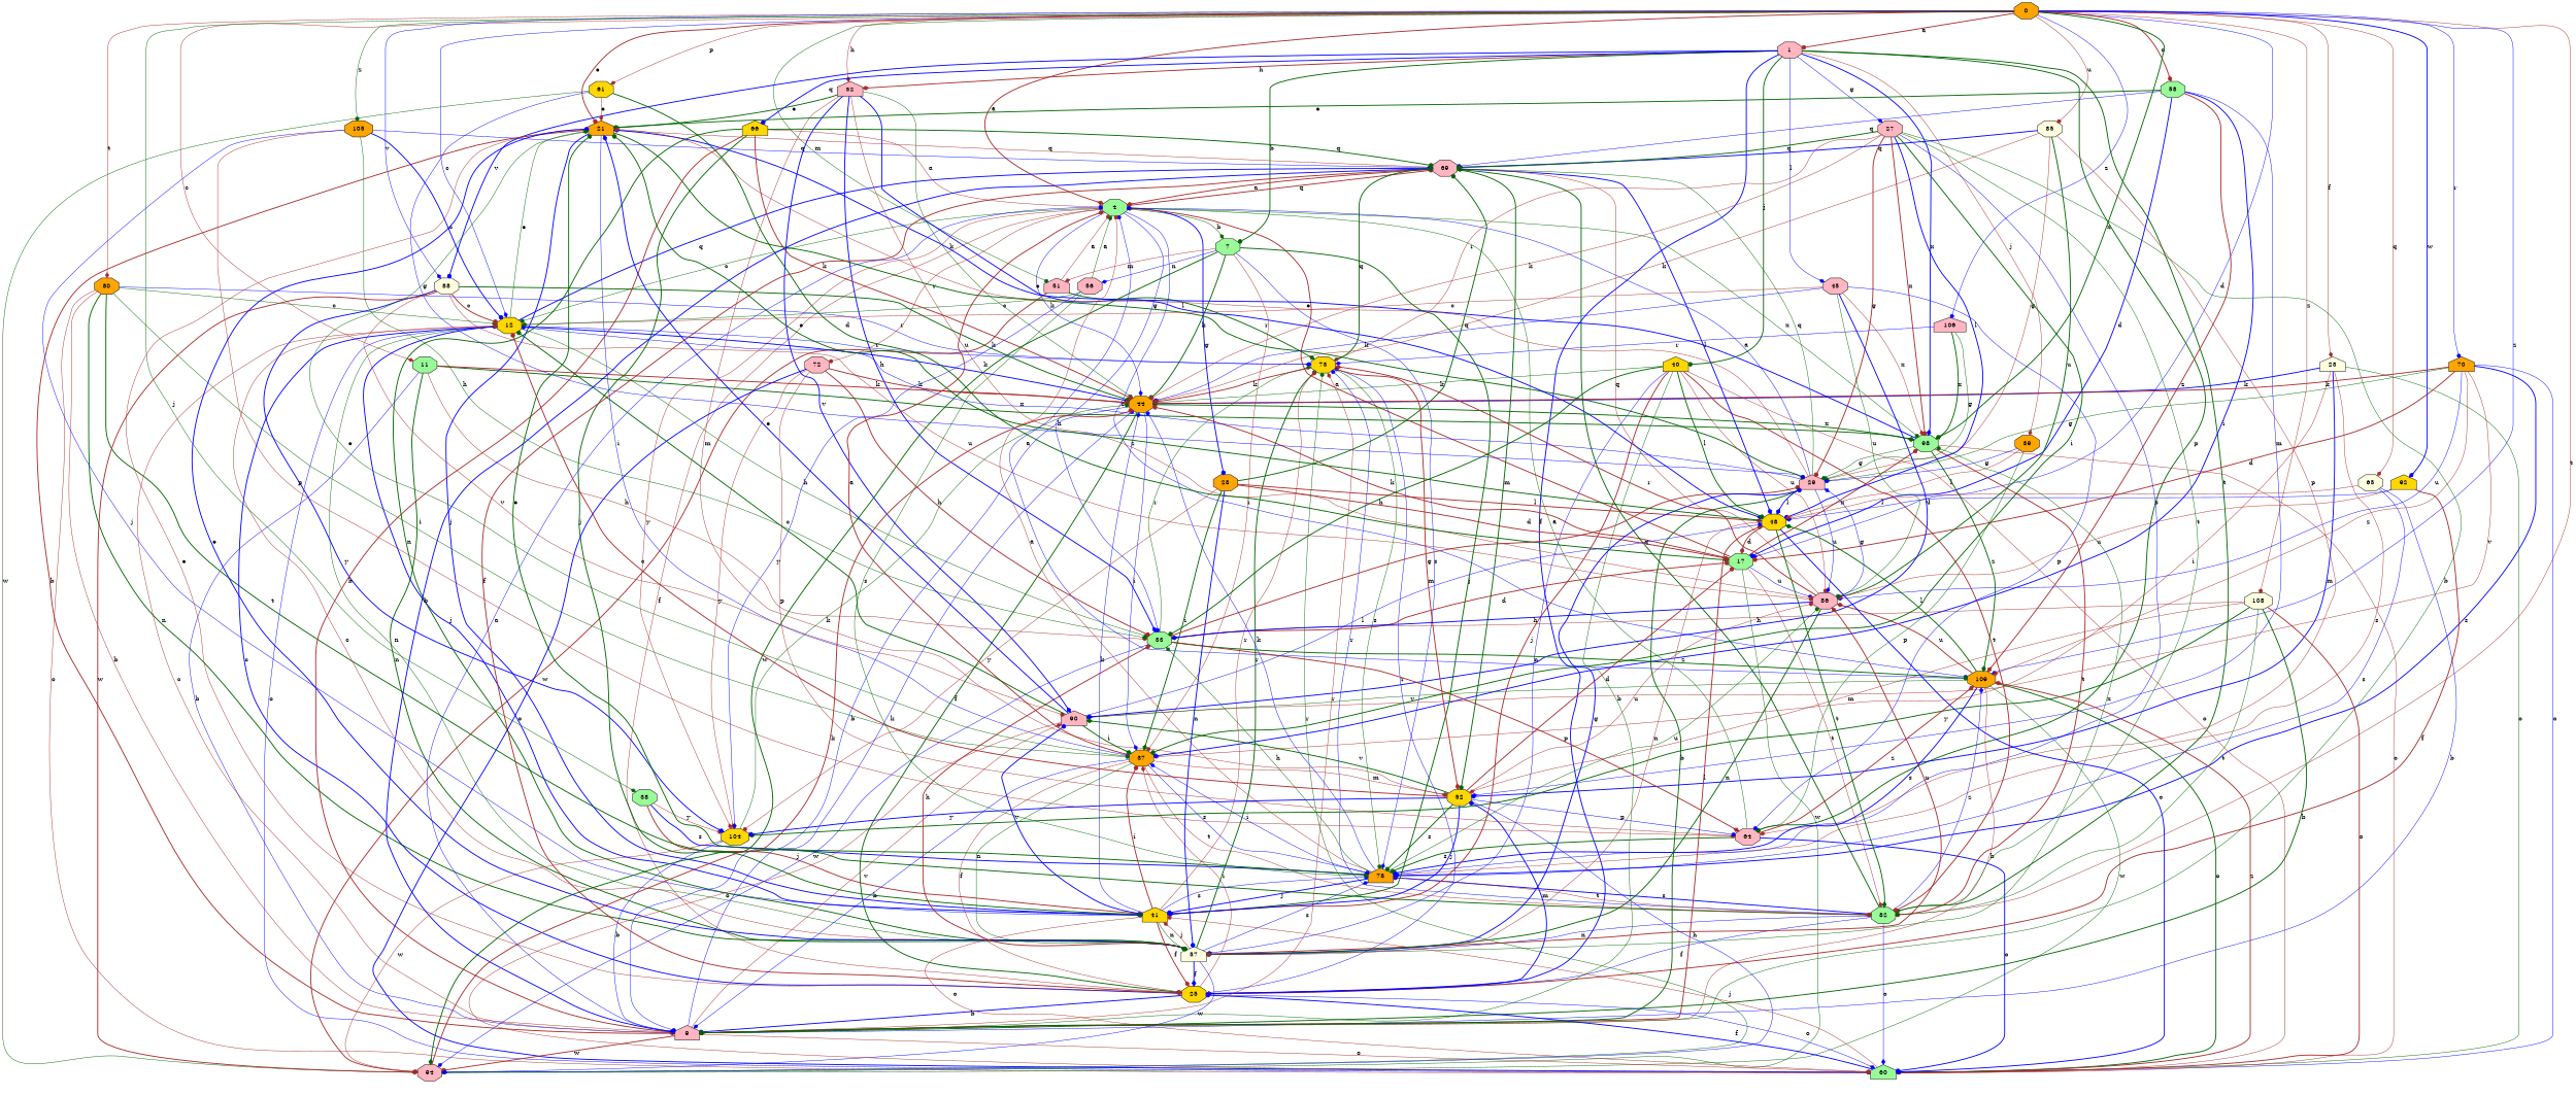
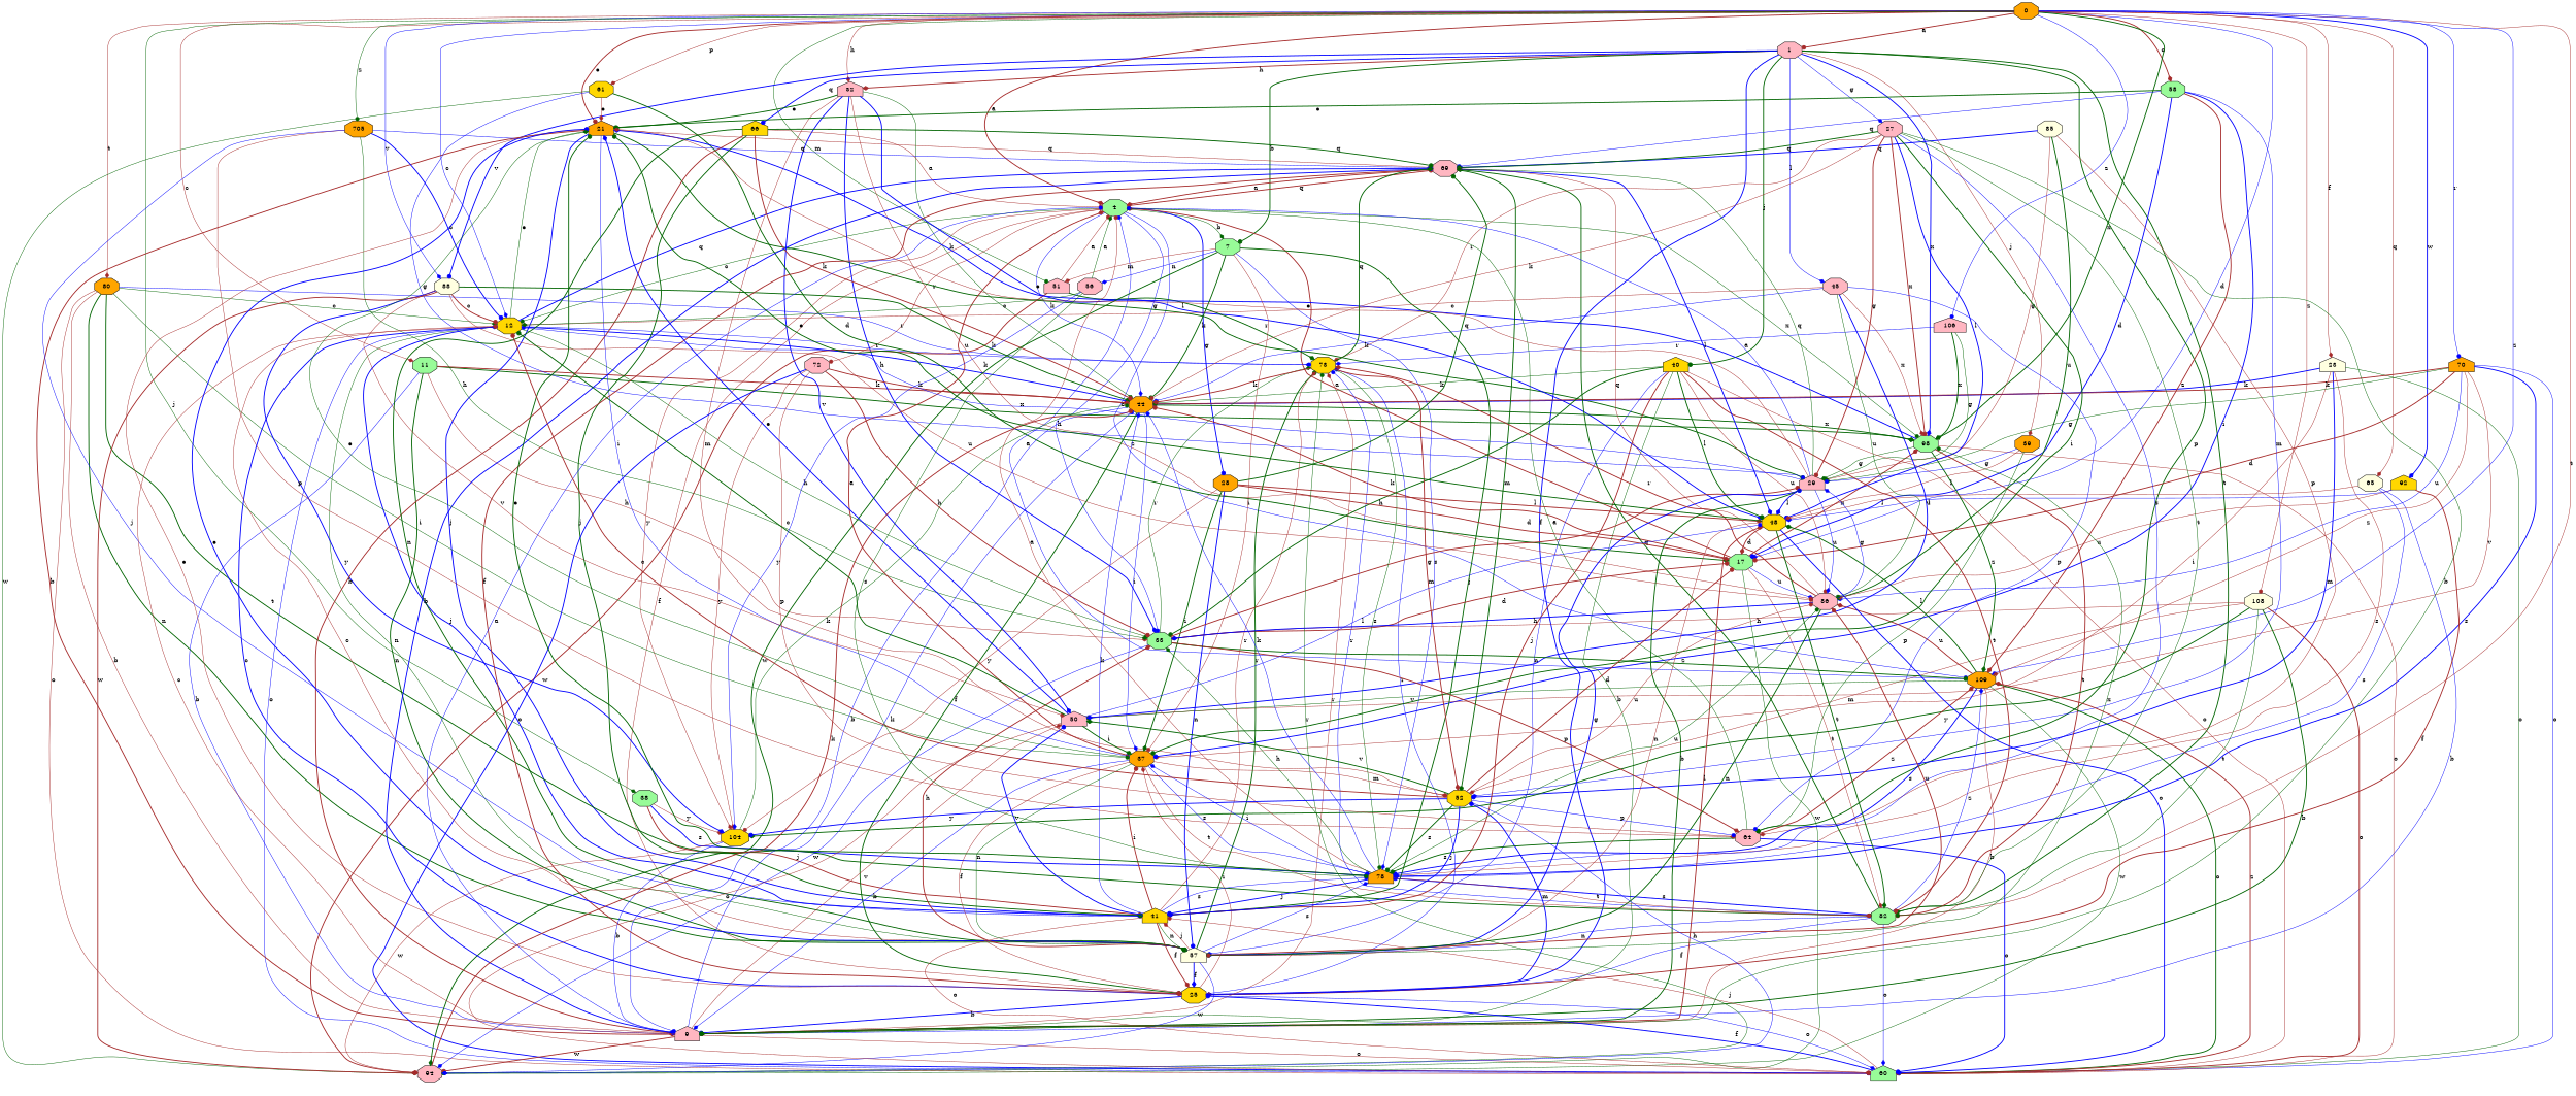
  strict digraph {
    node [fillcolor=lightpink shape=octagon style=filled]
    edge [arrowhead=diamond color=brown style=solid]
    0 [fillcolor=orange]
    1
    4 [fillcolor=palegreen]
    11 [fillcolor=palegreen]
    12 [fillcolor=gold]
    17 [fillcolor=palegreen]
    21 [fillcolor=orange shape=house]
    23 [fillcolor=lightyellow shape=house]
    32 [shape=house]
    38 [fillcolor=palegreen]
    51 [shape=house]
    58 [fillcolor=palegreen]
    61 [fillcolor=gold]
    65 [fillcolor=lightyellow]
    70 [fillcolor=orange shape=house]
    80 [fillcolor=orange]
    82 [fillcolor=palegreen]
    85 [fillcolor=lightyellow]
    88 [fillcolor=lightyellow]
    92 [fillcolor=gold shape=house]
    98 [fillcolor=palegreen]
-   105 [fillcolor=orange]
+   105 [fillcolor=orange label=705]
    106 [shape=house]
    108 [fillcolor=lightyellow]
    109 [fillcolor=orange]
    7 [fillcolor=palegreen]
    25 [fillcolor=gold]
    27
    39 [fillcolor=orange]
    40 [fillcolor=gold shape=house]
    45
    64
    66 [fillcolor=gold shape=house]
    28 [fillcolor=orange]
    33 [fillcolor=palegreen]
    44 [fillcolor=orange]
    69
    72
    104 [fillcolor=gold]
    9 [shape=house]
    57 [fillcolor=lightyellow shape=house]
    41 [fillcolor=gold shape=house]
    60 [fillcolor=palegreen shape=house]
    73 [fillcolor=gold]
    94
    86
    37 [fillcolor=orange]
    29 [shape=house]
    78 [fillcolor=orange shape=house]
    52 [fillcolor=gold]
    48 [fillcolor=gold]
-   90 [shape=house]
+   90 [shape=house label=50]
    56
    0 -> 1 [arrowhead=dot label=a style=bold]
    0 -> 4 [label=a style=bold]
    0 -> 11 [label=c]
    0 -> 12 [color=blue label=c]
    0 -> 17 [color=blue label=d]
    0 -> 21 [arrowhead=dot label=e style=bold]
    0 -> 23 [label=f]
    0 -> 32 [label=h]
    0 -> 38 [color=darkgreen label=j]
    0 -> 51 [arrowhead=dot color=darkgreen label=m]
    0 -> 58 [label=o style=bold]
    0 -> 61 [label=p]
    0 -> 65 [label=q]
    0 -> 70 [arrowhead=dot color=blue label=r]
    0 -> 80 [label=t]
    0 -> 82 [arrowhead=dot label=t]
-   0 -> 85 [arrowhead=dot label=u]
    0 -> 88 [color=blue label=v]
    0 -> 92 [color=blue label=w style=bold]
    0 -> 98 [color=darkgreen label=x style=bold]
    0 -> 105 [arrowhead=dot color=darkgreen label=z]
    0 -> 106 [arrowhead=dot color=blue label=z]
    0 -> 108 [arrowhead=dot label=z]
    0 -> 109 [color=blue label=z]
    1 -> 32 [label=h style=bold]
    1 -> 82 [color=darkgreen label=t style=bold]
    1 -> 88 [arrowhead=dot color=blue label=v style=bold]
    1 -> 98 [color=blue label=x style=bold]
    1 -> 7 [arrowhead=dot color=darkgreen label=b style=bold]
    1 -> 25 [color=blue label=f style=bold]
    1 -> 27 [color=blue label=g]
    1 -> 39 [label=j]
    1 -> 40 [arrowhead=dot color=darkgreen label=j style=bold]
    1 -> 45 [color=blue label=l]
    1 -> 64 [arrowhead=dot color=darkgreen label=p style=bold]
    1 -> 66 [arrowhead=dot color=blue label=q style=bold]
    4 -> 12 [arrowhead=dot color=darkgreen label=c]
    4 -> 98 [arrowhead=dot color=darkgreen label=x]
    4 -> 109 [arrowhead=dot color=blue label=z]
    4 -> 7 [color=darkgreen label=b]
    4 -> 25 [arrowhead=dot label=f]
    4 -> 28 [arrowhead=dot color=blue label=g style=bold]
    4 -> 33 [arrowhead=dot color=blue label=h]
    4 -> 44 [color=blue label=k]
    4 -> 69 [arrowhead=dot label=q style=bold]
    4 -> 72 [arrowhead=dot label=r]
    4 -> 104 [label=y]
    11 -> 98 [color=darkgreen label=x style=bold]
    11 -> 33 [label=h]
    11 -> 44 [label=k style=bold]
    11 -> 9 [color=blue label=b]
    11 -> 57 [arrowhead=dot color=darkgreen label=n style=bold]
    12 -> 21 [color=darkgreen label=e]
    12 -> 33 [arrowhead=dot color=darkgreen label=h]
    12 -> 44 [arrowhead=dot color=blue label=k style=bold]
    12 -> 69 [arrowhead=dot color=blue label=q style=bold]
    12 -> 57 [arrowhead=dot color=darkgreen label=n]
    12 -> 41 [arrowhead=dot color=blue label=j style=bold]
    12 -> 60 [arrowhead=dot color=blue label=o]
    12 -> 73 [color=blue label=r]
    17 -> 4 [label=a style=bold]
    17 -> 82 [label=t]
    17 -> 98 [label=x style=bold]
    17 -> 44 [arrowhead=dot label=k style=bold]
    17 -> 94 [arrowhead=dot color=darkgreen label=w]
    17 -> 86 [color=blue label=u]
    21 -> 69 [label=q]
    21 -> 9 [label=b style=bold]
    21 -> 41 [arrowhead=dot color=blue label=j style=bold]
    21 -> 37 [arrowhead=dot color=blue label=i]
    21 -> 29 [arrowhead=dot color=darkgreen label=g style=bold]
    23 -> 44 [arrowhead=dot color=blue label=k style=bold]
    23 -> 60 [arrowhead=dot color=darkgreen label=o]
    23 -> 37 [label=i]
    23 -> 78 [arrowhead=dot label=s]
    23 -> 52 [arrowhead=dot color=blue label=m style=bold]
    32 -> 21 [color=darkgreen label=e style=bold]
    32 -> 33 [color=blue label=h style=bold]
    32 -> 44 [color=darkgreen label=k]
    32 -> 86 [arrowhead=dot label=u]
    32 -> 52 [label=m]
    32 -> 48 [color=blue label=l style=bold]
    32 -> 90 [color=blue label=v style=bold]
    38 -> 104 [label=y]
    38 -> 41 [label=j style=bold]
    38 -> 78 [arrowhead=dot color=blue label=s style=bold]
    51 -> 4 [arrowhead=dot label=a]
    51 -> 73 [color=darkgreen label=r style=bold]
    51 -> 94 [label=w style=bold]
    58 -> 17 [arrowhead=dot color=blue label=d style=bold]
    58 -> 21 [arrowhead=dot color=darkgreen label=e style=bold]
    58 -> 109 [label=z style=bold]
    58 -> 69 [arrowhead=dot color=blue label=q]
    58 -> 37 [arrowhead=dot color=blue label=i style=bold]
    58 -> 52 [color=blue label=m]
    61 -> 17 [color=darkgreen label=d style=bold]
    61 -> 21 [label=e]
    61 -> 94 [color=darkgreen label=w]
    61 -> 29 [arrowhead=dot color=blue label=g]
    65 -> 9 [arrowhead=dot color=blue label=b]
    65 -> 78 [color=blue label=s]
    65 -> 48 [label=l]
    70 -> 17 [arrowhead=dot label=d style=bold]
    70 -> 109 [label=z]
    70 -> 44 [arrowhead=dot label=k style=bold]
    70 -> 60 [arrowhead=dot color=blue label=o]
    70 -> 86 [color=blue label=u]
    70 -> 29 [color=darkgreen label=g]
    70 -> 78 [color=blue label=s style=bold]
    70 -> 90 [arrowhead=dot label=v]
    80 -> 12 [color=darkgreen label=c]
    80 -> 82 [arrowhead=dot color=darkgreen label=t style=bold]
    80 -> 9 [arrowhead=dot label=b]
    80 -> 57 [color=darkgreen label=n style=bold]
    80 -> 60 [arrowhead=dot label=o]
    80 -> 73 [arrowhead=dot color=blue label=r]
    80 -> 37 [arrowhead=dot color=darkgreen label=i]
    82 -> 109 [color=blue label=z]
    82 -> 25 [color=blue label=f]
    82 -> 69 [color=darkgreen label=q style=bold]
    82 -> 57 [color=blue label=n]
    82 -> 60 [color=blue label=o]
    82 -> 73 [arrowhead=dot color=blue label=r]
    82 -> 78 [arrowhead=dot color=blue label=s style=bold]
    85 -> 64 [label=p]
-   85 -> 44 [arrowhead=dot label=k]
    85 -> 69 [color=blue label=q style=bold]
    85 -> 86 [arrowhead=dot color=darkgreen label=u style=bold]
    85 -> 29 [label=g]
    88 -> 12 [arrowhead=dot label=c style=bold]
    88 -> 44 [arrowhead=dot color=darkgreen label=k style=bold]
    88 -> 104 [color=blue label=y style=bold]
    88 -> 94 [label=w style=bold]
    88 -> 86 [arrowhead=dot label=u]
    88 -> 90 [arrowhead=dot label=v]
    92 -> 25 [label=f style=bold]
    92 -> 86 [label=u]
    92 -> 48 [color=blue label=l]
    98 -> 21 [color=blue label=e style=bold]
    98 -> 82 [arrowhead=dot label=t style=bold]
    98 -> 109 [color=darkgreen label=z style=bold]
    98 -> 60 [label=o]
    98 -> 29 [color=darkgreen label=g]
    105 -> 12 [arrowhead=dot color=blue label=c style=bold]
    105 -> 64 [label=p]
    105 -> 33 [color=darkgreen label=h]
    105 -> 69 [color=blue label=q]
    105 -> 41 [color=blue label=j]
    106 -> 98 [color=darkgreen label=x style=bold]
    106 -> 73 [color=blue label=r]
    106 -> 29 [color=darkgreen label=g]
    108 -> 82 [arrowhead=dot color=darkgreen label=t]
    108 -> 33 [arrowhead=dot label=h]
    108 -> 104 [color=darkgreen label=y style=bold]
    108 -> 9 [arrowhead=dot color=darkgreen label=b style=bold]
    108 -> 60 [label=o style=bold]
    108 -> 52 [label=m]
    109 -> 4 [arrowhead=dot color=blue label=a]
    109 -> 9 [label=b]
    109 -> 60 [color=darkgreen label=o style=bold]
    109 -> 94 [arrowhead=dot color=darkgreen label=w]
    109 -> 86 [label=u style=bold]
    109 -> 78 [arrowhead=dot color=blue label=s style=bold]
    109 -> 48 [color=darkgreen label=l style=bold]
    109 -> 90 [arrowhead=dot color=darkgreen label=v]
    7 -> 51 [label=m]
    7 -> 44 [arrowhead=dot color=darkgreen label=k style=bold]
    7 -> 41 [arrowhead=dot color=darkgreen label=j style=bold]
    7 -> 94 [color=darkgreen label=w style=bold]
    7 -> 37 [arrowhead=dot label=i]
    7 -> 78 [color=blue label=s]
    7 -> 56 [color=blue label=n]
    25 -> 12 [color=blue label=c style=bold]
    25 -> 21 [label=e]
    25 -> 9 [arrowhead=dot color=blue label=b style=bold]
    25 -> 60 [color=blue label=o]
    25 -> 73 [arrowhead=dot color=blue label=r]
    25 -> 37 [label=i]
    25 -> 52 [arrowhead=dot color=blue label=m style=bold]
    27 -> 82 [arrowhead=dot color=darkgreen label=t]
    27 -> 98 [arrowhead=dot label=x style=bold]
    27 -> 44 [arrowhead=dot label=k]
    27 -> 69 [arrowhead=dot color=darkgreen label=q style=bold]
    27 -> 9 [color=darkgreen label=b]
    27 -> 73 [label=r]
    27 -> 37 [arrowhead=dot color=darkgreen label=i style=bold]
    27 -> 29 [arrowhead=dot label=g style=bold]
    27 -> 78 [color=blue label=s]
    27 -> 48 [arrowhead=dot color=blue label=l style=bold]
    39 -> 64 [arrowhead=dot color=darkgreen label=p]
    39 -> 29 [arrowhead=dot color=blue label=g]
    39 -> 48 [label=l]
    40 -> 82 [arrowhead=dot label=t style=bold]
    40 -> 33 [arrowhead=dot color=darkgreen label=h style=bold]
    40 -> 44 [arrowhead=dot color=darkgreen label=k]
    40 -> 9 [color=darkgreen label=b]
    40 -> 57 [color=blue label=n]
    40 -> 41 [label=j style=bold]
    40 -> 60 [arrowhead=dot label=o]
    40 -> 86 [arrowhead=dot label=u]
    40 -> 48 [arrowhead=dot color=darkgreen label=l style=bold]
    45 -> 12 [label=c]
    45 -> 98 [label=x]
    45 -> 64 [arrowhead=dot color=blue label=p]
    45 -> 44 [color=blue label=k]
    45 -> 86 [arrowhead=dot color=darkgreen label=u]
    45 -> 90 [color=blue label=v style=bold]
    64 -> 4 [arrowhead=dot color=darkgreen label=a]
    64 -> 109 [label=z style=bold]
    64 -> 60 [arrowhead=dot color=blue label=o style=bold]
    64 -> 78 [color=darkgreen label=s style=bold]
    66 -> 4 [arrowhead=dot label=a]
    66 -> 44 [arrowhead=dot label=k style=bold]
    66 -> 69 [arrowhead=dot color=darkgreen label=q style=bold]
    66 -> 9 [label=b style=bold]
    66 -> 57 [color=darkgreen label=n style=bold]
    66 -> 41 [arrowhead=dot color=darkgreen label=j style=bold]
    28 -> 17 [label=d style=bold]
    28 -> 69 [arrowhead=dot color=darkgreen label=q style=bold]
    28 -> 104 [arrowhead=dot label=y]
    28 -> 57 [arrowhead=dot color=blue label=n style=bold]
    28 -> 37 [color=darkgreen label=i style=bold]
    28 -> 48 [label=l style=bold]
    33 -> 17 [arrowhead=dot label=d style=bold]
    33 -> 109 [arrowhead=dot color=darkgreen label=z style=bold]
    33 -> 64 [label=p style=bold]
    33 -> 73 [color=darkgreen label=r]
    33 -> 94 [color=blue label=w]
    33 -> 29 [arrowhead=dot label=g style=bold]
    44 -> 98 [color=darkgreen label=x style=bold]
    44 -> 25 [color=darkgreen label=f style=bold]
    44 -> 9 [arrowhead=dot color=blue label=b]
    44 -> 37 [color=blue label=i]
    69 -> 4 [label=a style=bold]
    69 -> 25 [label=f style=bold]
    69 -> 9 [arrowhead=dot color=blue label=b style=bold]
    69 -> 52 [arrowhead=dot color=darkgreen label=m style=bold]
    69 -> 48 [color=blue label=l style=bold]
    72 -> 64 [arrowhead=dot label=p]
    72 -> 33 [arrowhead=dot label=h style=bold]
    72 -> 44 [arrowhead=dot label=k style=bold]
    72 -> 104 [label=y]
    72 -> 60 [arrowhead=dot color=blue label=o style=bold]
    104 -> 44 [arrowhead=dot color=darkgreen label=k]
    104 -> 9 [color=blue label=b]
    104 -> 94 [arrowhead=dot label=w]
    9 -> 4 [arrowhead=dot color=blue label=a]
    9 -> 12 [arrowhead=dot label=c]
    9 -> 44 [arrowhead=dot color=blue label=k]
    9 -> 60 [label=o]
    9 -> 73 [label=r]
    9 -> 94 [arrowhead=dot label=w style=bold]
    9 -> 48 [label=l style=bold]
    9 -> 90 [label=v]
    57 -> 12 [arrowhead=dot label=c]
    57 -> 21 [arrowhead=dot color=blue label=e style=bold]
    57 -> 98 [arrowhead=dot color=darkgreen label=x]
    57 -> 25 [color=blue label=f style=bold]
    57 -> 33 [label=h style=bold]
    57 -> 41 [label=j]
    57 -> 73 [arrowhead=dot color=darkgreen label=r style=bold]
    57 -> 94 [color=blue label=w]
    57 -> 86 [label=u style=bold]
    57 -> 29 [arrowhead=dot color=blue label=g style=bold]
    57 -> 78 [color=blue label=s]
    41 -> 25 [label=f style=bold]
    41 -> 44 [color=blue label=k]
    41 -> 57 [color=darkgreen label=n]
    41 -> 60 [arrowhead=dot label=o]
    41 -> 73 [label=r]
    41 -> 37 [arrowhead=dot label=i style=bold]
    41 -> 78 [arrowhead=dot color=blue label=s]
    41 -> 90 [arrowhead=dot color=blue label=v style=bold]
    60 -> 109 [label=z style=bold]
    60 -> 25 [arrowhead=dot color=blue label=f style=bold]
    60 -> 41 [arrowhead=dot label=j]
    73 -> 44 [label=k style=bold]
    73 -> 69 [color=darkgreen label=q style=bold]
    73 -> 78 [arrowhead=dot color=darkgreen label=s]
    73 -> 52 [label=m style=bold]
    94 -> 44 [arrowhead=dot label=k style=bold]
    94 -> 73 [arrowhead=dot color=darkgreen label=r]
    86 -> 33 [color=blue label=h style=bold]
    86 -> 69 [arrowhead=dot label=q]
    86 -> 57 [arrowhead=dot color=darkgreen label=n style=bold]
    86 -> 73 [label=r style=bold]
    86 -> 29 [color=blue label=g]
    37 -> 4 [label=a style=bold]
    37 -> 21 [color=darkgreen label=e]
    37 -> 82 [label=t]
    37 -> 25 [label=f]
    37 -> 9 [color=blue label=b]
    37 -> 57 [color=darkgreen label=n]
    37 -> 78 [arrowhead=dot color=blue label=s]
    37 -> 52 [arrowhead=dot label=m]
    29 -> 4 [arrowhead=dot color=blue label=a]
    29 -> 12 [arrowhead=dot color=blue label=c]
    29 -> 21 [label=e]
    29 -> 69 [arrowhead=dot color=darkgreen label=q]
    29 -> 9 [arrowhead=dot color=darkgreen label=b style=bold]
    29 -> 86 [color=blue label=u]
    29 -> 48 [color=blue label=l style=bold]
    78 -> 4 [arrowhead=dot label=a]
    78 -> 21 [arrowhead=dot color=darkgreen label=e style=bold]
    78 -> 82 [arrowhead=dot label=t]
    78 -> 33 [color=darkgreen label=h]
    78 -> 44 [arrowhead=dot color=blue label=k]
    78 -> 41 [arrowhead=dot color=blue label=j style=bold]
    78 -> 86 [arrowhead=dot color=darkgreen label=u]
    78 -> 37 [color=blue label=i]
    52 -> 12 [arrowhead=dot label=c style=bold]
    52 -> 17 [arrowhead=dot label=d style=bold]
    52 -> 64 [arrowhead=dot color=blue label=p]
    52 -> 104 [arrowhead=dot color=blue label=y style=bold]
    52 -> 41 [color=blue label=j style=bold]
    52 -> 94 [color=blue label=h]
    52 -> 86 [arrowhead=dot label=u]
    52 -> 78 [arrowhead=dot color=darkgreen label=s style=bold]
    52 -> 90 [color=darkgreen label=v style=bold]
    48 -> 17 [label=d style=bold]
    48 -> 21 [arrowhead=dot color=darkgreen label=e style=bold]
    48 -> 82 [color=darkgreen label=t style=bold]
    48 -> 57 [arrowhead=dot label=n]
    48 -> 60 [color=blue label=o style=bold]
    90 -> 12 [arrowhead=dot color=darkgreen label=c style=bold]
    90 -> 21 [color=blue label=e style=bold]
    90 -> 60 [arrowhead=dot label=o]
    90 -> 37 [color=darkgreen label=i style=bold]
    90 -> 48 [arrowhead=dot color=blue label=l]
    56 -> 4 [color=darkgreen label=a]
    56 -> 12 [color=darkgreen label=c]
    56 -> 104 [color=blue label=y]
    56 -> 78 [arrowhead=dot color=darkgreen label=s]
  }
